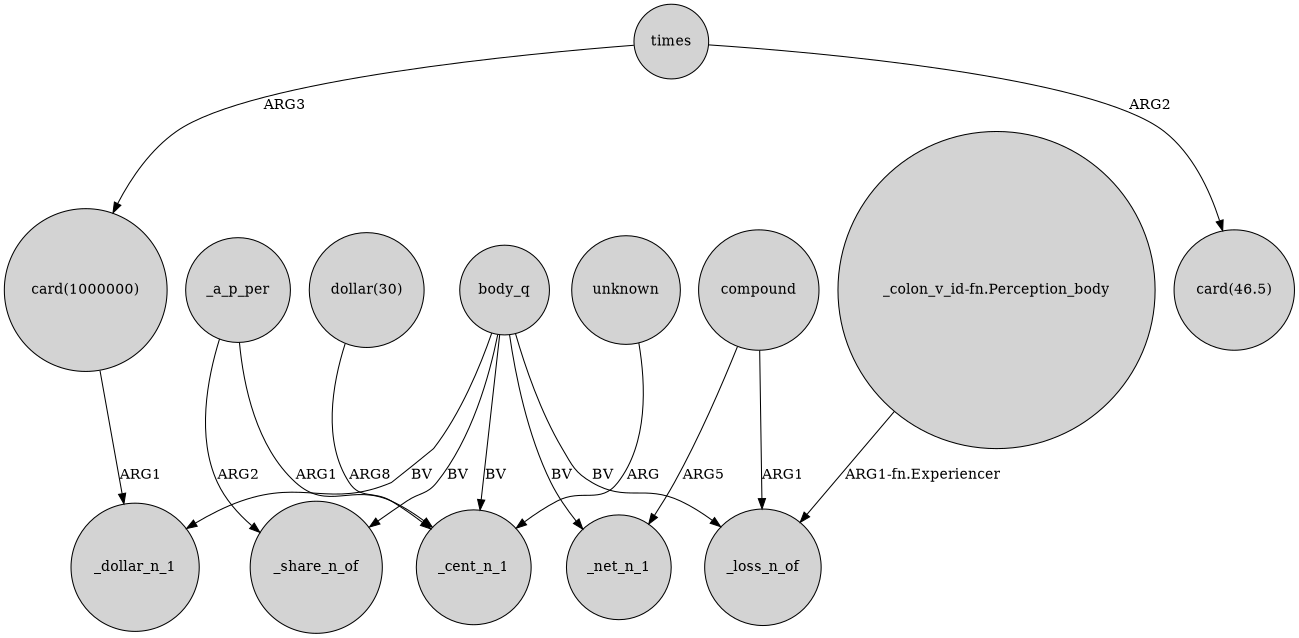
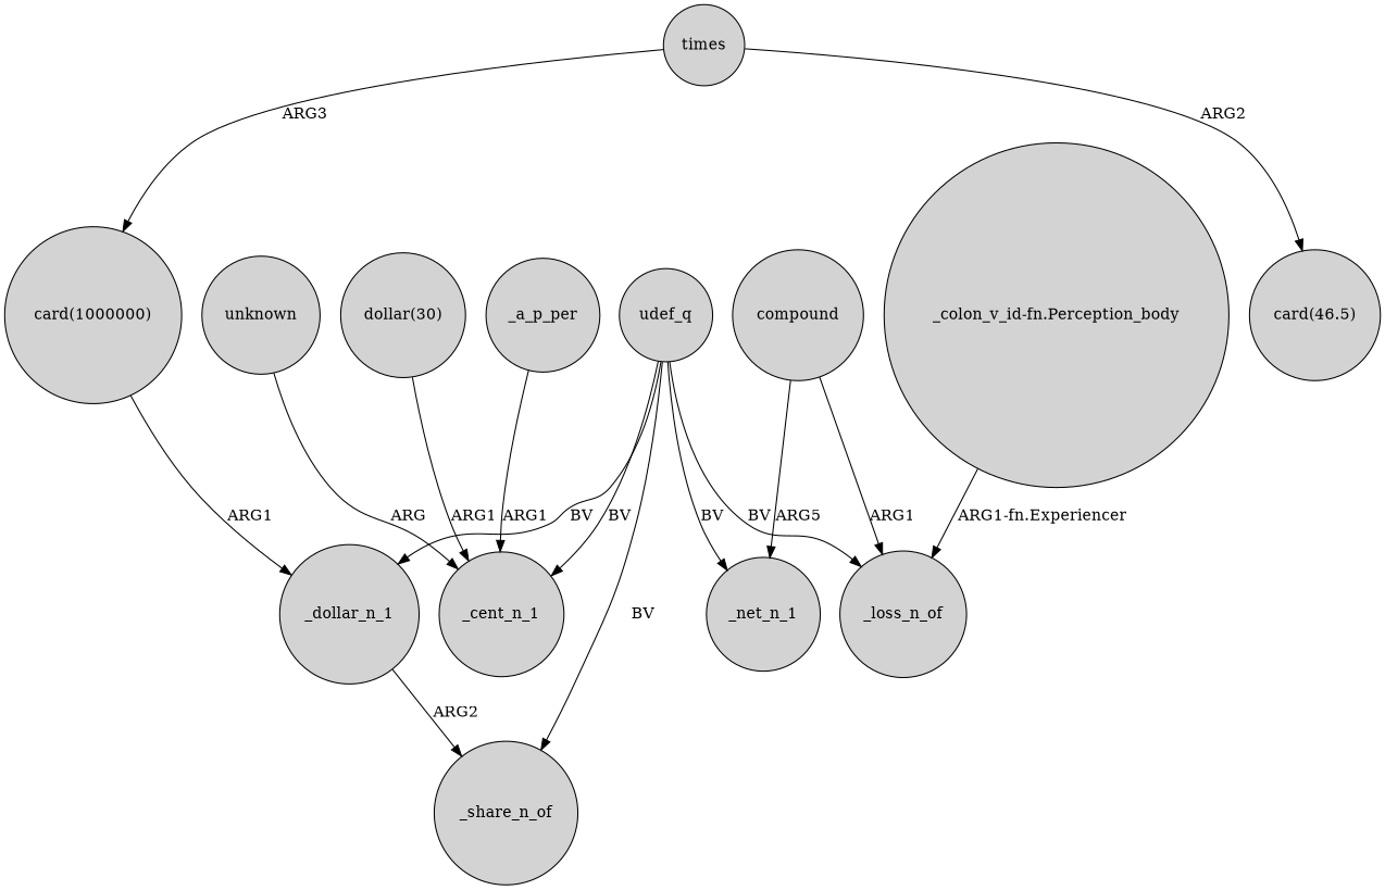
  digraph {
    node [shape=circle style=filled]
    times
    "card(1000000)"
    "card(46.5)"
    _dollar_n_1
    _a_p_per
    _share_n_of
    _cent_n_1
-   udef_q [label=body_q]
+   udef_q
    _net_n_1
    _loss_n_of
    compound
    unknown
    n13 [label="dollar(30)"]
    "_colon_v_id-fn.Perception_body"
    times -> "card(1000000)" [label=ARG3]
    times -> "card(46.5)" [label=ARG2]
    "card(1000000)" -> _dollar_n_1 [label=ARG1]
-   _a_p_per -> _share_n_of [label=ARG2]
+   _dollar_n_1 -> _share_n_of [label=ARG2]
    _a_p_per -> _cent_n_1 [label=ARG1]
    udef_q -> _dollar_n_1 [label=BV]
    udef_q -> _share_n_of [label=BV]
    udef_q -> _cent_n_1 [label=BV]
    udef_q -> _net_n_1 [label=BV]
    udef_q -> _loss_n_of [label=BV]
    compound -> _net_n_1 [label=ARG5]
    compound -> _loss_n_of [label=ARG1]
    unknown -> _cent_n_1 [label=ARG]
-   n13 -> _cent_n_1 [label=ARG8]
+   n13 -> _cent_n_1 [label=ARG1]
    "_colon_v_id-fn.Perception_body" -> _loss_n_of [label="ARG1-fn.Experiencer"]
  }
